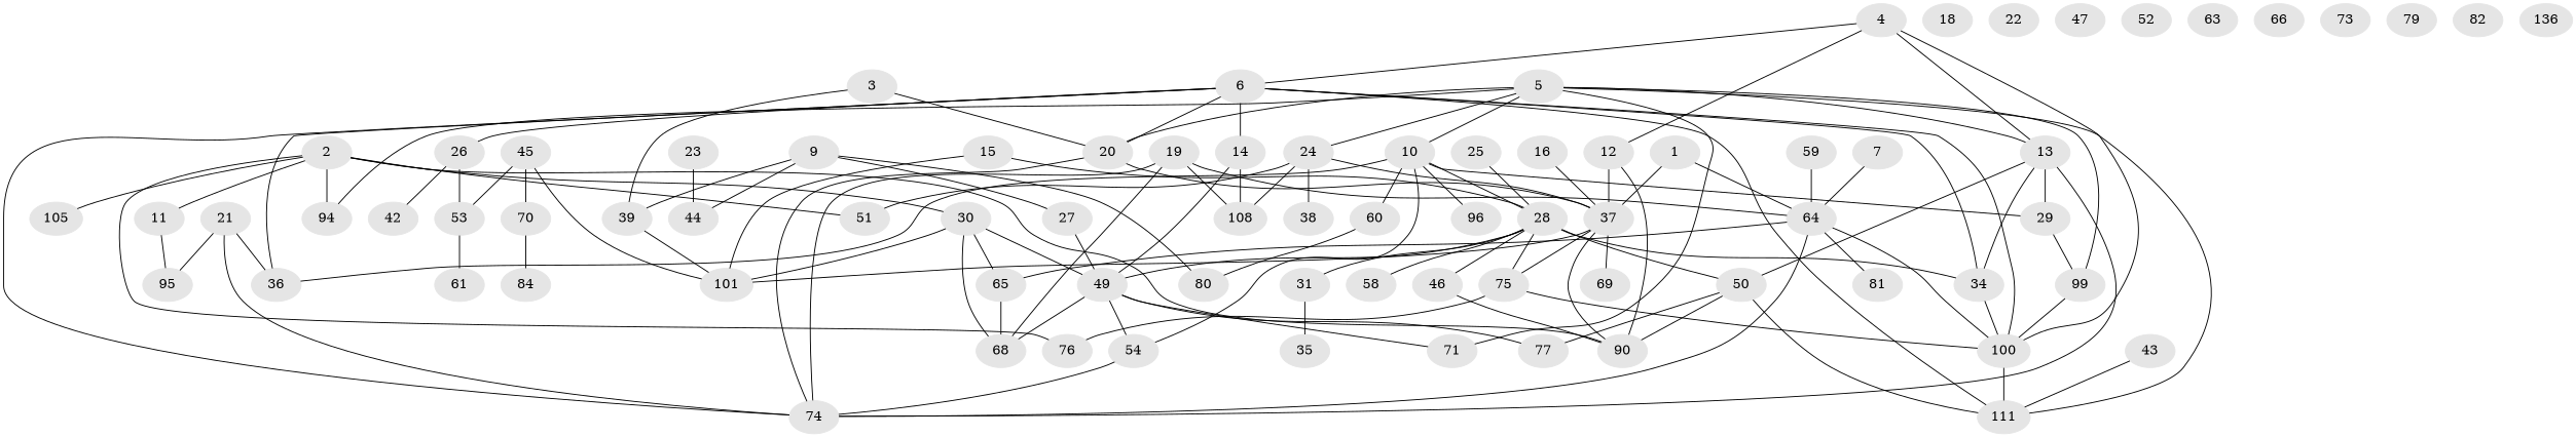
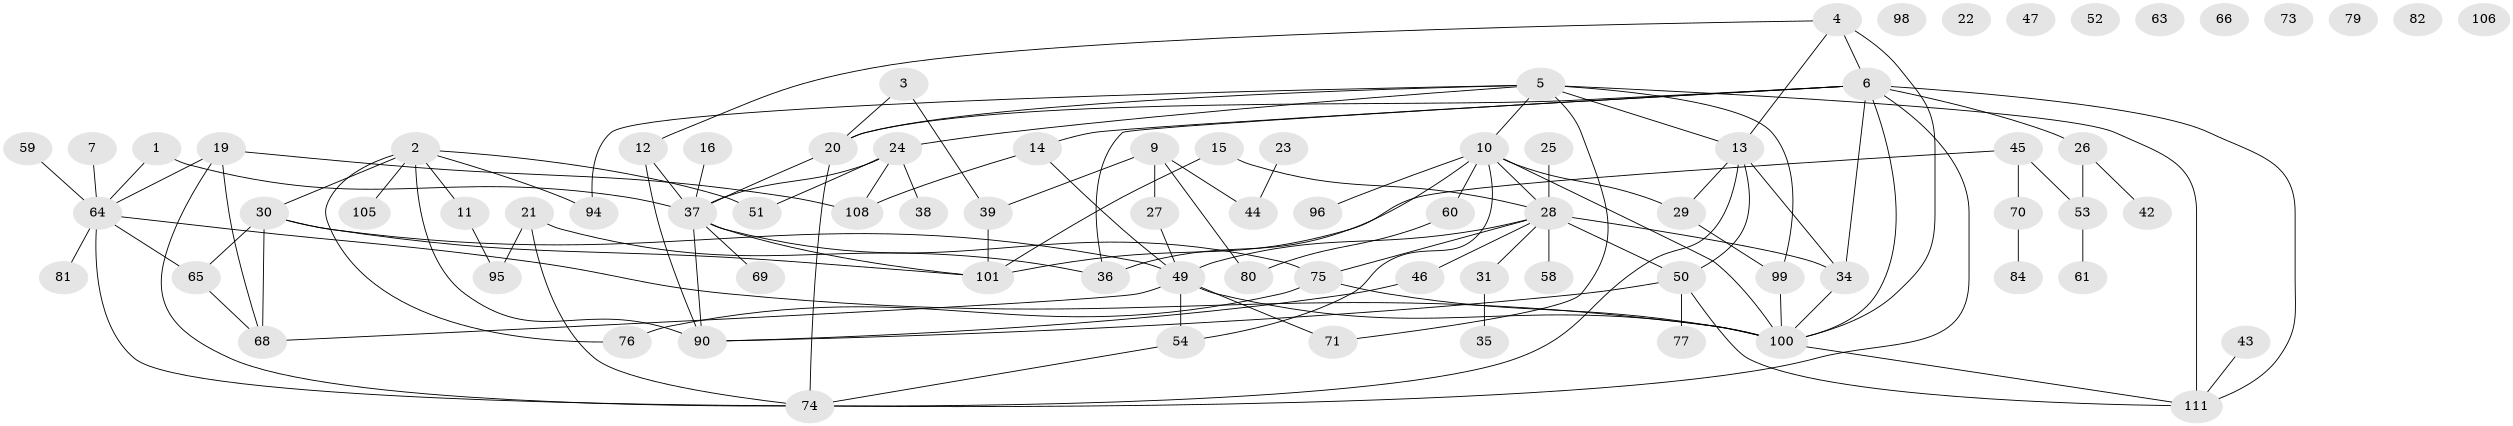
  graph {
    node [color=gray90 style=filled]
    37 [super="+103"]
    90 [super="+109"]
    101 [super="+102"]
    75 [super="+114"]
    69
    1
    64 [super="+97"]
    100 [super="+116"]
    74 [super="+112"]
    65
    81
    2 [super="+62"]
    11
    30 [super="+78"]
    51 [super="+93"]
    76 [super="+115"]
    94
    105
    95
    49 [super="+104"]
    68
    3 [super="+8"]
    20 [super="+88"]
    39
    4 [super="+55"]
    6 [super="+33"]
    12 [super="+83"]
    13 [super="+72"]
    111
    14 [super="+86"]
    26 [super="+89"]
    34 [super="+91"]
    36 [super="+92"]
    29 [super="+56"]
    50 [super="+57"]
    5 [super="+48"]
    10 [super="+40"]
    24 [super="+41"]
    71 [super="+110"]
    99
    28 [super="+32"]
    54
    60
    96
    108
    38
    42
    53
    7
    9 [super="+17"]
    27
    44 [super="+113"]
    80
    31
    46
    58
    77
    15
    16 [super="+87"]
-   18
+   18 [label=98]
    19 [super="+98"]
    21 [super="+107"]
    22
    23 [super="+67"]
    25
    61
    35
    43
    45
    70
    84
    47 [super="+117"]
    52 [super="+118"]
    59
    63
    66
    73
    79
    82 [super="+85"]
-   106 [label=136]
+   106
    37 -- 90
    37 -- 101
    37 -- 75
    37 -- 69
    75 -- 100
    75 -- 76
    1 -- 37
    1 -- 64
    64 -- 100
    64 -- 74
    64 -- 65
    64 -- 81
    100 -- 111
    65 -- 68
    2 -- 90
    2 -- 11
    2 -- 30
    2 -- 51
    2 -- 76
    2 -- 94
    2 -- 105
    11 -- 95
    30 -- 101
    30 -- 65
    30 -- 49
    30 -- 68
-   49 -- 77
+   49 -- 100
    49 -- 68
    49 -- 71
    49 -- 54
    3 -- 20
    3 -- 39
    20 -- 37
    20 -- 74
    39 -- 101
    4 -- 100
    4 -- 6
    4 -- 12
    4 -- 13
    6 -- 100
    6 -- 74
    6 -- 20
    6 -- 111
    6 -- 14
    6 -- 26
    6 -- 34
    6 -- 36
    12 -- 37
    12 -- 90 [weight=2]
    13 -- 74
    13 -- 34
    13 -- 29
    13 -- 50
    14 -- 49
    14 -- 108
    26 -- 42
    26 -- 53
    34 -- 100
    29 -- 99
    50 -- 90
    50 -- 111
    50 -- 77
    5 -- 94
    5 -- 20
    5 -- 13
    5 -- 111
    5 -- 10
    5 -- 24
    5 -- 71
    5 -- 99
+   10 -- 100
    10 -- 36
    10 -- 29
    10 -- 28
    10 -- 54
    10 -- 60
    10 -- 96
    24 -- 37
    24 -- 51
    24 -- 108
    24 -- 38
    99 -- 100
    28 -- 75
    28 -- 49 [weight=2]
    28 -- 34
    28 -- 50
    28 -- 31
    28 -- 46
    28 -- 58
    54 -- 74
    60 -- 80
    53 -- 61
    7 -- 64
    9 -- 39
    9 -- 27
    9 -- 44
    9 -- 80
    27 -- 49
    31 -- 35
    46 -- 90
    15 -- 101
    15 -- 28
    16 -- 37
    19 -- 64
    19 -- 74
    19 -- 68
    19 -- 108
    21 -- 74
    21 -- 95
    21 -- 36
    23 -- 44
    25 -- 28
    43 -- 111
    45 -- 101
    45 -- 53
    45 -- 70
    70 -- 84
    59 -- 64
  }
